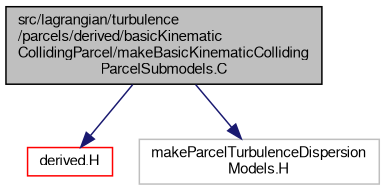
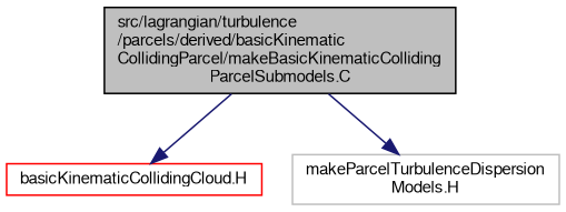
  digraph {
    node [fontname=FreeSans fontsize=10 shape=record]
    edge [color=midnightblue fontname=FreeSans fontsize=10 labelfontname=FreeSans labelfontsize=10 style=solid]
    n1 [color=black fillcolor=grey75 fontcolor=black height=0.2 label="src/lagrangian/turbulence\l/parcels/derived/basicKinematic\lCollidingParcel/makeBasicKinematicColliding\lParcelSubmodels.C" style=filled width=0.4]
-   n2 [color=red height=0.2 label="derived.H" width=0.4]
+   n2 [color=red height=0.2 label="basicKinematicCollidingCloud.H" width=0.4]
    n3 [color=grey75 height=0.2 label="makeParcelTurbulenceDispersion\lModels.H" width=0.4]
    n1 -> n2
    n1 -> n3
  }
